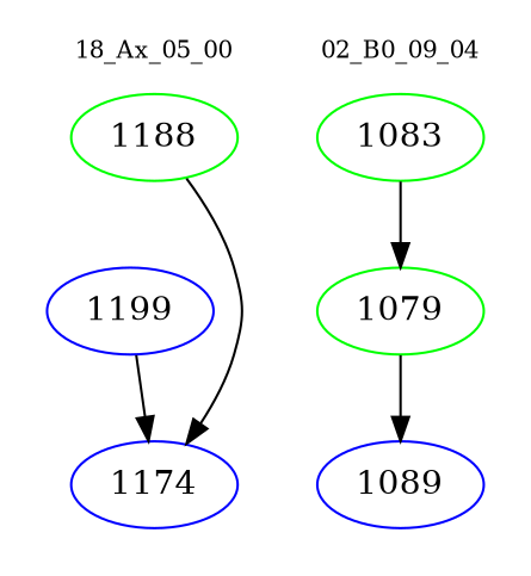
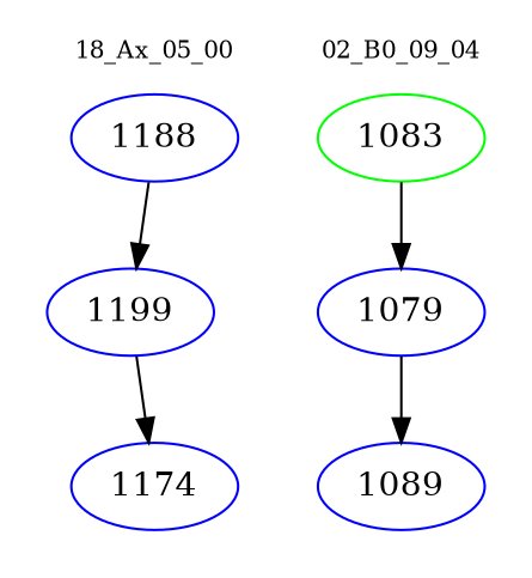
  digraph {
    node [color=blue]
    edge [color=black]
-   n1 [color=green label=1188]
+   n1 [label=1188]
    n2 [label=1199]
    n3 [label=1174]
    n4 [color=green label=1083]
-   n5 [color=green label=1079]
+   n5 [label=1079]
    n6 [label=1089]
    subgraph cluster_1 {
      color=white
      fontsize=10
      label="18_Ax_05_00"
      n1
      n2
      n3
    }
    subgraph cluster_2 {
      color=white
      fontsize=10
      label="02_B0_09_04"
      n4
      n5
      n6
    }
-   n1 -> n3
+   n1 -> n2
    n2 -> n3
    n4 -> n5
    n5 -> n6
  }
